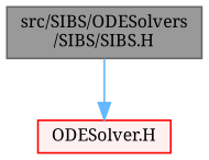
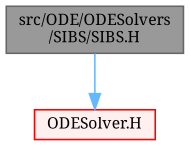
  digraph {
    fontname="Noto Serif"
    node [fontname="Noto Serif" fontsize=10 shape=box style=filled]
-   n1 [color=gray40 fillcolor=grey60 fontcolor=black height=0.2 label="src/SIBS/ODESolvers\l/SIBS/SIBS.H" width=0.4]
+   n1 [color=gray40 fillcolor=grey60 fontcolor=black height=0.2 label="src/ODE/ODESolvers\l/SIBS/SIBS.H" width=0.4]
    n2 [color=red fillcolor="#FFF0F0" height=0.2 label="ODESolver.H" width=0.4]
    n1 -> n2 [color=steelblue1 fontname="Noto Serif" fontsize=10 labelfontname=Helvetica labelfontsize=10 style=solid]
  }
